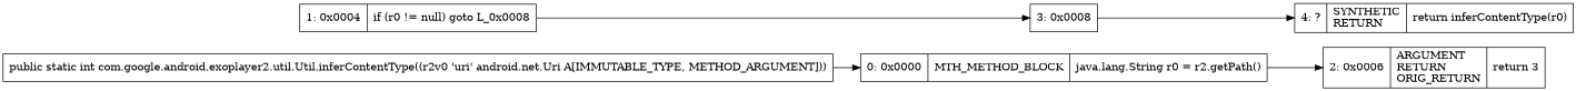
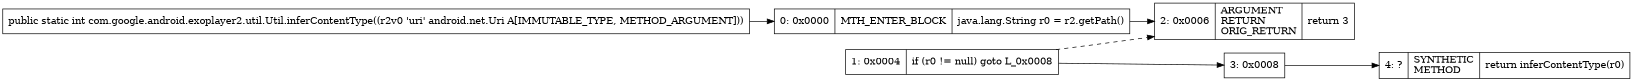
  digraph {
    rankdir=LR
    node [shape=record]
-   n1 [label="{0\:\ 0x0000|MTH_METHOD_BLOCK\l|java.lang.String r0 = r2.getPath()\l}"]
+   n1 [label="{0\:\ 0x0000|MTH_ENTER_BLOCK\l|java.lang.String r0 = r2.getPath()\l}"]
    n2 [label="{2\:\ 0x0006|ARGUMENT\lRETURN\lORIG_RETURN\l|return 3\l}"]
    n3 [label="{1\:\ 0x0004|if (r0 != null) goto L_0x0008\l}"]
    n4 [label="{3\:\ 0x0008}"]
-   n5 [label="{4\:\ ?|SYNTHETIC\lRETURN\l|return inferContentType(r0)\l}"]
+   n5 [label="{4\:\ ?|SYNTHETIC\lMETHOD\l|return inferContentType(r0)\l}"]
    n6 [label="{public static int com.google.android.exoplayer2.util.Util.inferContentType((r2v0 'uri' android.net.Uri A[IMMUTABLE_TYPE, METHOD_ARGUMENT])) }"]
    n1 -> n2
+   n3 -> n2 [style=dashed]
    n3 -> n4
    n4 -> n5
    n6 -> n1
  }
